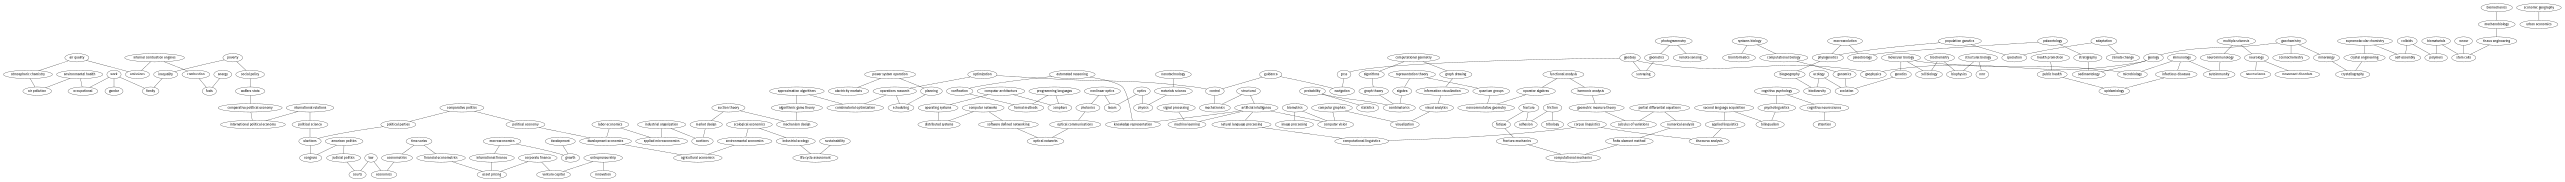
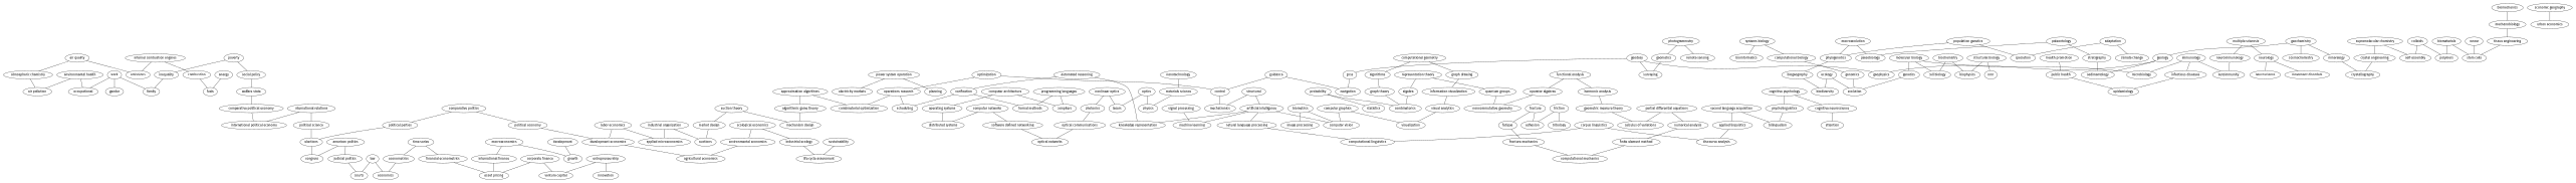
  strict graph {
    fontname="Fira Sans"
    node [fontname="Fira Sans" level=5 weight=0]
    edge [fontname="Fira Sans" level=20]
    n1 [label=work level=3]
    n2 [label=occupational level=3]
    n3 [label=gender]
    n4 [label=family level=3]
    n5 [label="labor economics" level=1]
    n6 [label="applied microeconomics" level=1]
    n7 [label="development economics" level=1]
    n8 [label="agricultural economics" level=4]
    n9 [label="auction theory" level=1]
    n10 [label="mechanism design" level=1]
    n11 [label="market design" level=1]
    n12 [label=auctions level=1]
    n13 [label=macroeconomics]
    n14 [label="international finance"]
    n15 [label=growth]
    n16 [label="asset pricing"]
    n17 [label=geodesy level=1]
    n18 [label=gnss level=1]
    n19 [label=surveying]
    n20 [label=geophysics level=1]
    n21 [label=navigation level=1]
    n22 [label="computational geometry" level=4]
    n23 [label=algorithms level=4]
    n24 [label="graph drawing" level=4]
    n25 [label="graph theory"]
    n26 [label="information visualization" level=4]
    n27 [label=combinatorics]
    n28 [label="visual analytics" level=3]
    n29 [label="power system operation"]
    n30 [label="electricity markets"]
    n31 [label=planning]
    n32 [label=scheduling]
    n33 [label="computer architecture" level=2]
    n34 [label="operating systems" level=2]
    n35 [label=compilers level=2]
    n36 [label="distributed systems" level=3]
    n37 [label="cognitive psychology"]
    n38 [label="cognitive neuroscience"]
    n39 [label=psycholinguistics]
    n40 [label=attention]
    n41 [label=bilingualism]
    n42 [label="automated reasoning" level=2]
    n43 [label=verification level=2]
    n44 [label="knowledge representation" level=2]
    n45 [label="formal methods" level=2]
    n46 [label="environmental health" level=3]
    n47 [label="air pollution" level=4]
    n48 [label="molecular biology" level=4]
    n49 [label="cell biology"]
    n50 [label=genetics level=4]
    n51 [label=microbiology level=4]
    n52 [label=evolution level=3]
    n53 [label="health promotion"]
    n54 [label="public health"]
    n55 [label=epidemiology]
    n56 [label="nonlinear optics" level=4]
    n57 [label=photonics level=4]
    n58 [label=lasers level=4]
    n59 [label="optical communications" level=3]
    n60 [label="optical networks" level=3]
    n61 [label=colloids level=4]
    n62 [label="self-assembly" level=4]
    n63 [label=polymers level=4]
    n64 [label="comparative politics" level=1]
    n65 [label="political parties" level=1]
    n66 [label="political economy" level=1]
    n67 [label=elections level=2]
    n68 [label=congress level=2]
    n69 [label=fracture]
    n70 [label=fatigue]
    n71 [label=adhesion]
    n72 [label="fracture mechanics"]
    n73 [label="computational mechanics"]
    n74 [label="structural biology"]
    n75 [label=nmr]
    n76 [label=biophysics]
    n77 [label=paleontology level=2]
    n78 [label=stratigraphy level=2]
    n79 [label=paleobiology level=2]
    n80 [label=sedimentology level=2]
    n81 [label="ecological economics"]
    n82 [label="environmental economics" level=4]
    n83 [label="industrial ecology"]
    n84 [label="life cycle assessment"]
    n85 [label="international relations" level=2]
    n86 [label="political science" level=2]
    n87 [label="international political economy" level=2]
    n88 [label=biomechanics]
    n89 [label=mechanobiology]
    n90 [label="tissue engineering"]
    n91 [label="stem cells"]
    n92 [label="corporate finance"]
    n93 [label="venture capital"]
    n94 [label=adaptation]
    n95 [label="climate change"]
    n96 [label=speciation]
    n97 [label="time series" level=4]
    n98 [label=econometrics level=4]
    n99 [label="financial econometrics" level=4]
    n100 [label=economics level=4]
    n101 [label=development]
    n102 [label=entrepreneurship]
    n103 [label=innovation]
    n104 [label="population genetics"]
    n105 [label=phylogenetics level=2]
    n106 [label=biogeography level=2]
    n107 [label=biodiversity level=3]
    n108 [label="air quality" level=4]
    n109 [label=emissions]
    n110 [label="atmospheric chemistry" level=4]
    n111 [label="multiple sclerosis"]
    n112 [label=neurology]
    n113 [label=neuroimmunology]
    n114 [label=neuroscience]
    n115 [label="movement disorders"]
    n116 [label=autoimmunity level=4]
    n117 [label="signal processing"]
    n118 [label="machine learning"]
    n119 [label=energy]
    n120 [label=fuels]
    n121 [label=ecology level=3]
    n122 [label=poverty level=2]
    n123 [label="social policy" level=2]
    n124 [label=inequality level=3]
    n125 [label="welfare state" level=2]
    n126 [label="comparative political economy" level=2]
    n127 [label=geochemistry level=2]
    n128 [label=mineralogy level=3]
    n129 [label=geology level=1]
    n130 [label=cosmochemistry]
    n131 [label=crystallography level=3]
    n132 [label="approximation algorithms" level=1]
    n133 [label="combinatorial optimization" level=1]
    n134 [label="algorithmic game theory" level=1]
    n135 [label=law level=3]
    n136 [label=courts level=3]
    n137 [label=sustainability]
    n138 [label=photogrammetry]
    n139 [label="remote sensing"]
    n140 [label=geomatics]
    n141 [label=probability]
    n142 [label=statistics]
    n143 [label="functional analysis"]
    n144 [label="harmonic analysis"]
    n145 [label="operator algebras"]
    n146 [label="geometric measure theory"]
    n147 [label="noncommutative geometry"]
    n148 [label="calculus of variations"]
    n149 [label="systems biology"]
    n150 [label="computational biology"]
    n151 [label=bioinformatics]
    n152 [label=genomics]
    n153 [label=nanotechnology]
    n154 [label="materials science"]
    n155 [label=physics]
    n156 [label=friction]
    n157 [label=tribology]
    n158 [label="computer networks" level=3]
    n159 [label="software defined networking" level=3]
    n160 [label="industrial organization" level=1]
    n161 [label=guidance level=1]
    n162 [label=control level=1]
    n163 [label=mechatronics level=1]
    n164 [label="corpus linguistics"]
    n165 [label="computational linguistics"]
    n166 [label="discourse analysis"]
    n167 [label="computer graphics" level=3]
    n168 [label="computer vision" level=3]
    n169 [label=visualization level=3]
    n170 [label=structural level=1]
    n171 [label="artificial intelligence" level=1]
    n172 [label="natural language processing"]
    n173 [label=macroevolution level=2]
    n174 [label="programming languages" level=2]
    n175 [label="second language acquisition"]
    n176 [label="applied linguistics"]
    n177 [label="internal combustion engines"]
    n178 [label=combustion]
    n179 [label="supramolecular chemistry" level=3]
    n180 [label="crystal engineering" level=3]
    n181 [label="partial differential equations"]
    n182 [label="numerical analysis"]
    n183 [label="finite element method"]
    n184 [label=immunology level=4]
    n185 [label="infectious diseases"]
    n186 [label=biochemistry]
    n187 [label=optics]
    n188 [label="economic geography"]
    n189 [label="urban economics"]
    n190 [label=optimization level=1]
    n191 [label="operations research" level=1]
    n192 [label="representation theory"]
    n193 [label=algebra]
    n194 [label="quantum groups"]
    n195 [label="american politics" level=3]
    n196 [label="judicial politics" level=3]
    n197 [label=biometrics]
    n198 [label="image processing"]
    n199 [label=biomaterials level=4]
    n200 [label=cancer]
    n1 -- n2
    n1 -- n3
    n1 -- n4
    n5 -- n6 [level=18]
    n5 -- n7 [level=18]
    n7 -- n8 [level=18]
    n9 -- n10 [level=19]
    n9 -- n11 [level=19]
    n11 -- n12 [level=6]
    n13 -- n14 [level=9]
    n13 -- n15 [level=9]
    n14 -- n16 [level=18]
    n17 -- n18 [level=19]
    n17 -- n19
    n17 -- n20 [level=19]
    n18 -- n21 [level=17]
    n22 -- n23 [level=19]
    n22 -- n24 [level=19]
    n23 -- n25 [level=15]
    n24 -- n26 [level=19]
    n25 -- n27 [level=18]
    n26 -- n28 [level=14]
    n28 -- n169 [level=14]
    n29 -- n30 [level=14]
    n29 -- n31 [level=15]
-   n31 -- n32 [level=15]
+   n43 -- n32 [level=15]
    n33 -- n34 [level=19]
    n33 -- n35 [level=19]
    n34 -- n36 [level=17]
    n37 -- n38
    n37 -- n39
    n38 -- n40 [level=18]
    n39 -- n41 [level=19]
    n42 -- n43 [level=12]
    n42 -- n44 [level=18]
    n43 -- n45 [level=15]
    n46 -- n2 [level=15]
    n46 -- n47 [level=13]
    n48 -- n49 [level=16]
    n48 -- n50 [level=15]
    n48 -- n51 [level=12]
    n50 -- n52 [level=15]
    n53 -- n54
    n54 -- n55
    n56 -- n57
    n56 -- n58 [level=19]
    n57 -- n59
    n59 -- n60 [level=19]
    n61 -- n62 [level=19]
    n61 -- n63 [level=19]
    n64 -- n65 [level=16]
    n64 -- n66 [level=12]
    n65 -- n67 [level=16]
    n66 -- n7 [level=18]
    n67 -- n68 [level=16]
    n69 -- n70 [level=19]
    n69 -- n71 [level=19]
    n70 -- n72 [level=19]
    n72 -- n73 [level=15]
    n74 -- n75 [level=12]
    n74 -- n76 [level=12]
    n77 -- n78
    n77 -- n79
    n78 -- n80 [level=12]
    n81 -- n82
    n81 -- n83
    n82 -- n8 [level=16]
    n83 -- n84 [level=15]
    n85 -- n86 [level=13]
    n85 -- n87
    n86 -- n67 [level=16]
    n88 -- n89 [level=16]
    n89 -- n90 [level=19]
    n90 -- n91 [level=19]
    n92 -- n16 [level=18]
    n92 -- n93 [level=18]
    n94 -- n95
    n94 -- n96 [level=16]
    n97 -- n98 [level=12]
    n97 -- n99
    n98 -- n100 [level=13]
    n99 -- n16
    n101 -- n15 [level=19]
    n102 -- n93 [level=18]
    n102 -- n103
    n104 -- n96 [level=16]
    n104 -- n105
    n105 -- n106
    n106 -- n107 [level=19]
    n108 -- n109 [level=16]
    n108 -- n110 [level=18]
    n110 -- n47 [level=18]
    n111 -- n112 [level=14]
    n111 -- n113 [level=14]
    n112 -- n114 [level=19]
    n112 -- n115 [level=17]
    n113 -- n116 [level=16]
    n117 -- n118 [level=17]
    n119 -- n120 [level=12]
    n121 -- n52 [level=16]
    n121 -- n107 [level=19]
    n122 -- n123 [level=17]
    n122 -- n124 [level=17]
    n123 -- n125 [level=15]
    n124 -- n4 [level=16]
    n125 -- n126 [level=14]
    n126 -- n87
    n127 -- n128 [level=17]
    n127 -- n129 [level=17]
    n127 -- n130 [level=17]
    n128 -- n131 [level=18]
    n129 -- n20 [level=15]
    n129 -- n80 [level=13]
    n132 -- n133 [level=13]
    n132 -- n134 [level=16]
    n134 -- n10 [level=16]
    n135 -- n100 [level=15]
    n135 -- n136 [level=18]
    n137 -- n84 [level=16]
    n138 -- n139 [level=13]
    n138 -- n140 [level=13]
    n140 -- n19
    n141 -- n27 [level=18]
    n141 -- n142 [level=18]
    n143 -- n144
    n143 -- n145
    n144 -- n146 [level=13]
    n145 -- n147 [level=16]
    n146 -- n148
    n149 -- n150 [level=14]
    n149 -- n151 [level=14]
    n150 -- n152 [level=15]
    n152 -- n52 [level=15]
    n153 -- n154 [level=19]
    n154 -- n155
    n156 -- n71 [level=19]
    n156 -- n157 [level=16]
    n158 -- n36 [level=15]
    n158 -- n159 [level=16]
    n159 -- n60 [level=19]
    n160 -- n6 [level=18]
    n160 -- n12 [level=8]
    n161 -- n21 [level=17]
    n161 -- n162 [level=19]
    n162 -- n163 [level=19]
    n164 -- n165 [level=16]
    n164 -- n166 [level=14]
    n167 -- n168 [level=16]
    n167 -- n169 [level=12]
    n170 -- n163 [level=9]
    n170 -- n171 [level=15]
    n171 -- n44 [level=18]
    n171 -- n118 [level=17]
    n171 -- n168 [level=16]
    n171 -- n172 [level=15]
    n172 -- n165 [level=16]
    n173 -- n79 [level=17]
    n173 -- n105
    n174 -- n35 [level=15]
    n174 -- n45 [level=15]
    n175 -- n41
    n175 -- n176
    n176 -- n166 [level=19]
    n177 -- n109 [level=14]
    n177 -- n178 [level=18]
    n178 -- n120 [level=18]
    n179 -- n62 [level=18]
    n179 -- n180 [level=18]
    n180 -- n131 [level=18]
    n181 -- n148
    n181 -- n182 [level=16]
    n182 -- n183
    n183 -- n73
    n184 -- n51 [level=18]
    n184 -- n116 [level=18]
    n184 -- n185 [level=18]
    n185 -- n55 [level=16]
    n186 -- n49 [level=16]
    n186 -- n76 [level=15]
    n187 -- n58 [level=13]
    n187 -- n155
    n188 -- n189
    n190 -- n162 [level=19]
    n190 -- n191 [level=14]
    n191 -- n32 [level=14]
    n191 -- n133 [level=14]
    n192 -- n193 [level=17]
    n192 -- n194
    n193 -- n27 [level=18]
    n194 -- n147
    n195 -- n68 [level=17]
    n195 -- n196 [level=19]
    n196 -- n136 [level=19]
    n197 -- n168
    n197 -- n198
    n199 -- n63 [level=19]
    n199 -- n91 [level=19]
    n200 -- n91 [level=14]
  }
